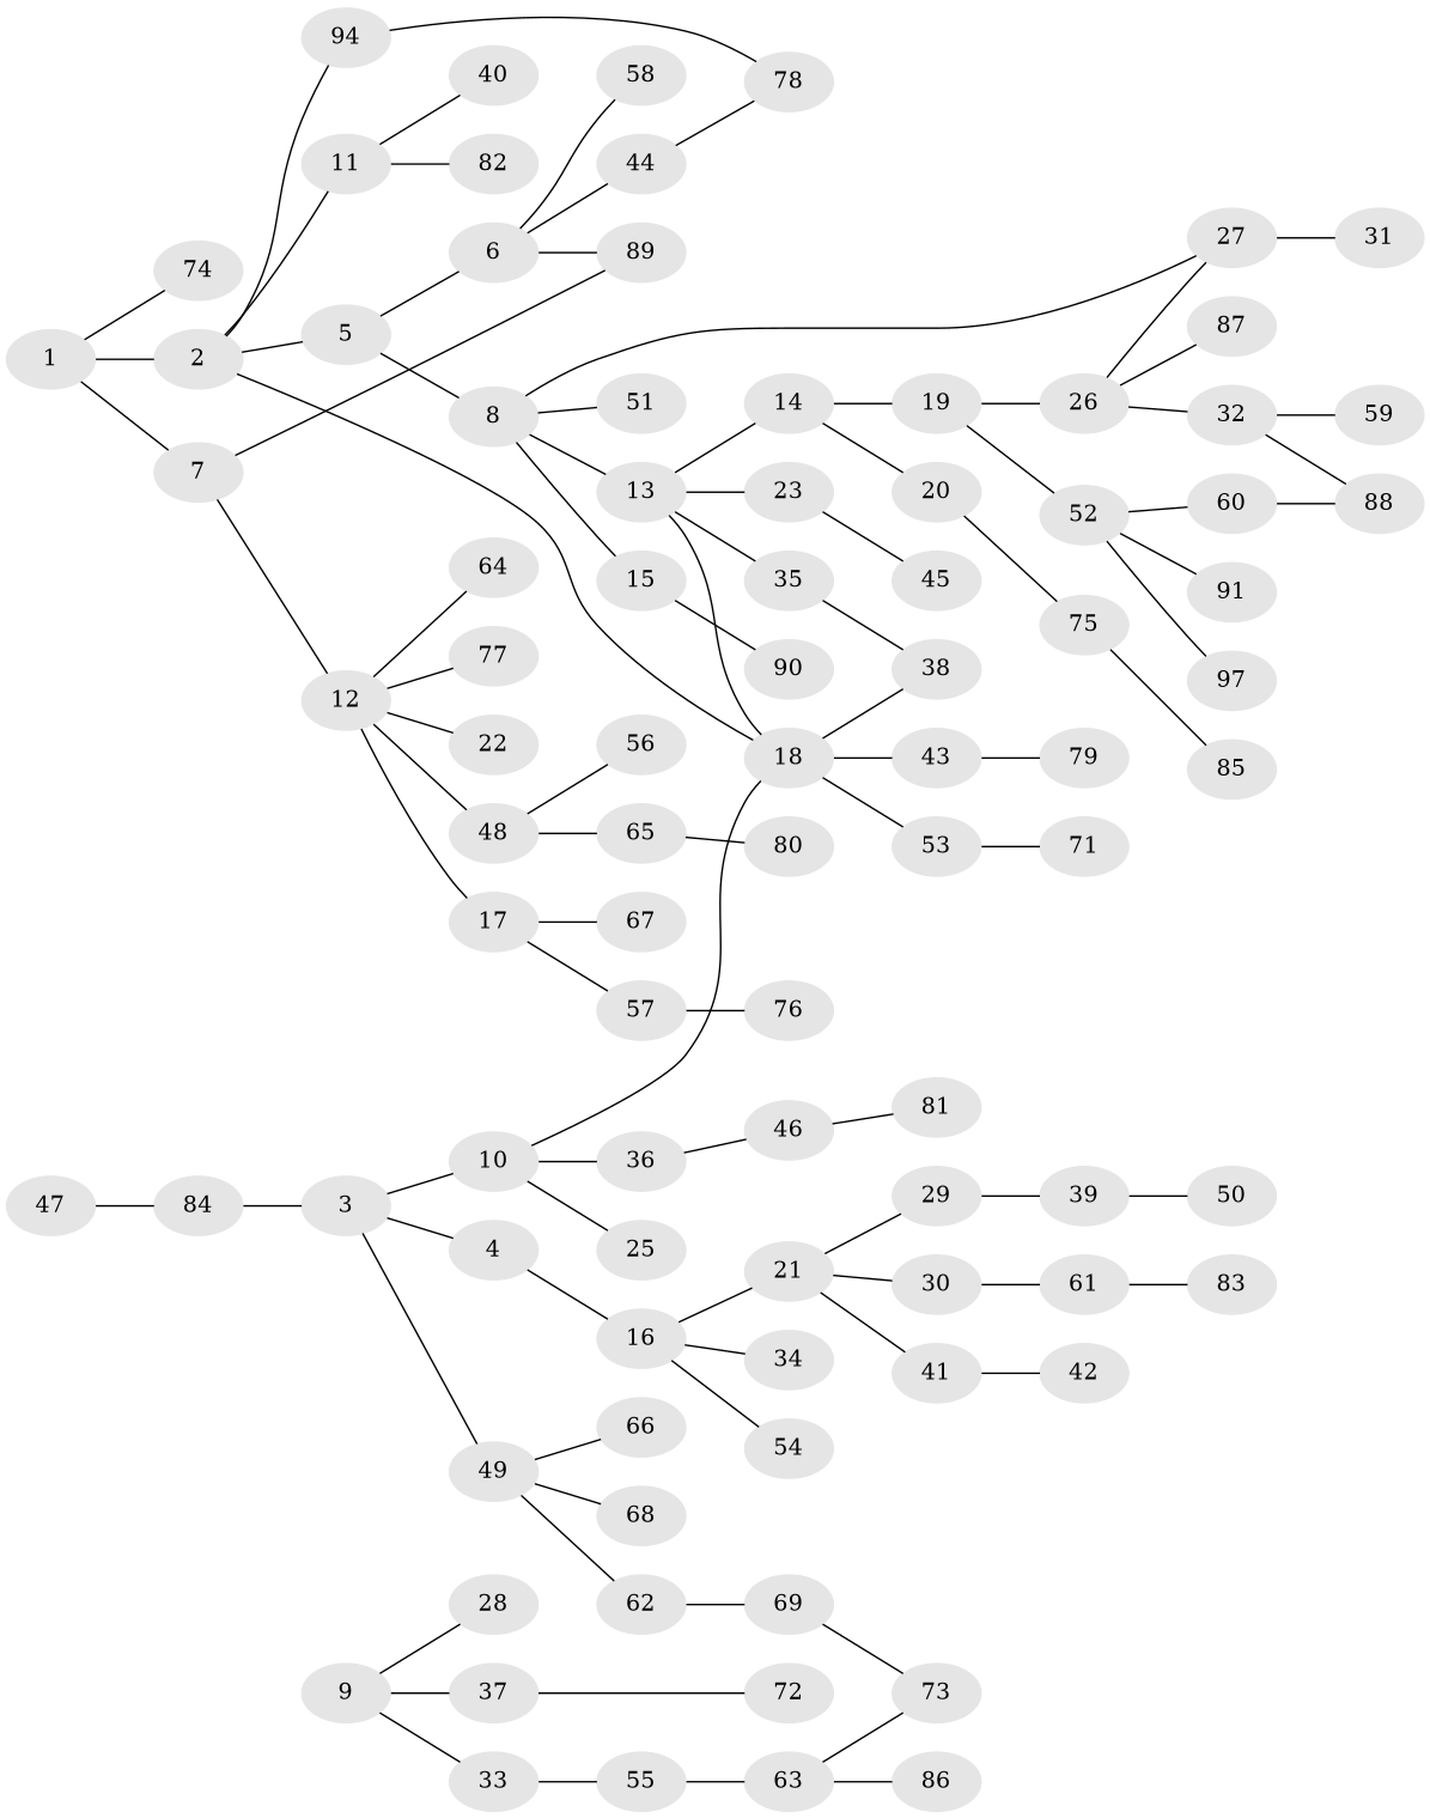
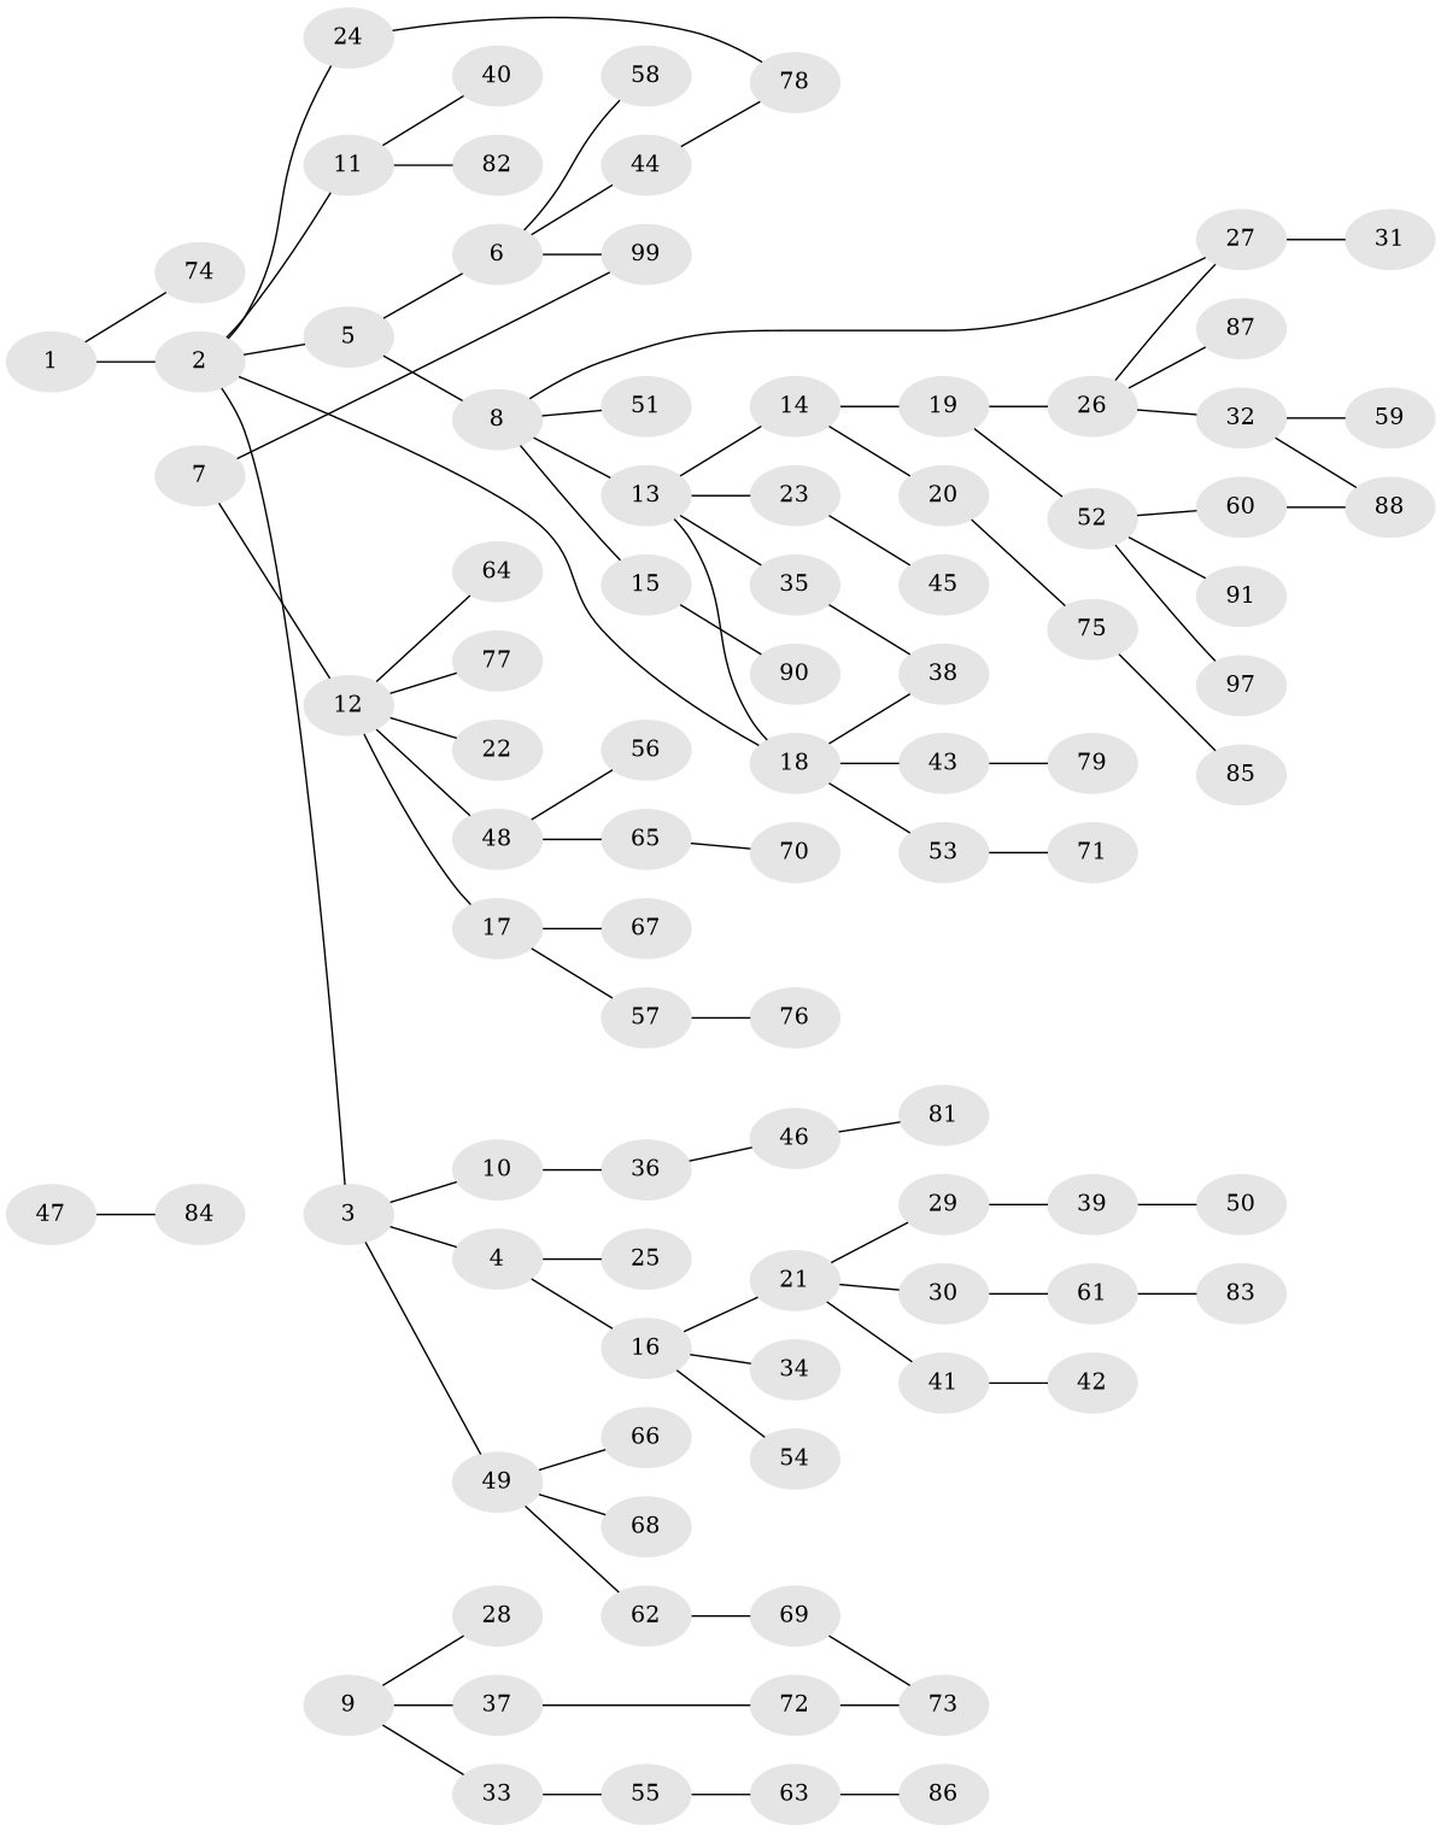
  graph {
    rankdir=LR
    node [color=gray90 style=filled]
    1
    2
    7
    74
    3
    5
    11
    18
-   24 [label=94]
-   89
+   24
+   89 [label=99]
    12
    4
    10
    49
    6
    8
    40
    82
    38
    43
    53
    78
    16
    25
    36
    62
    66
    68
    21
    34
    54
    44
    58
    13
    15
    27
    51
    9
    28
    33
    37
    17
    22
    48
    64
    77
    14
    23
    35
    90
    31
    55
    72
    46
    57
    67
    56
    65
    19
    20
    45
    26
    52
    75
    29
    30
    41
    76
    79
    71
    32
    87
    60
    91
    n75 [label=97]
    85
    39
    61
    42
    59
    88
    50
    83
    63
    81
    47
    84
-   70 [label=80]
+   70
    69
    73
    86
    1 -- 2
-   1 -- 7
    1 -- 74
-   84 -- 3
+   2 -- 3
    2 -- 5
    2 -- 11
    2 -- 18
    2 -- 24
    7 -- 89
    7 -- 12
    3 -- 4
    3 -- 10
    3 -- 49
    5 -- 6
    5 -- 8
    11 -- 40
    11 -- 82
    18 -- 38
    18 -- 43
    18 -- 53
    24 -- 78
    12 -- 17
    12 -- 22
    12 -- 48
    12 -- 64
    12 -- 77
    4 -- 16
-   10 -- 18
-   10 -- 25
+   4 -- 25
    10 -- 36
    49 -- 62
    49 -- 66
    49 -- 68
    6 -- 89
    6 -- 44
    6 -- 58
    8 -- 13
    8 -- 15
    8 -- 27
    8 -- 51
    43 -- 79
    53 -- 71
    16 -- 21
    16 -- 34
    16 -- 54
    36 -- 46
    62 -- 69
    21 -- 29
    21 -- 30
    21 -- 41
    44 -- 78
    13 -- 18
    13 -- 14
    13 -- 23
    13 -- 35
    15 -- 90
    27 -- 31
    9 -- 28
    9 -- 33
    9 -- 37
    33 -- 55
    37 -- 72
    17 -- 57
    17 -- 67
    48 -- 56
    48 -- 65
    14 -- 19
    14 -- 20
    23 -- 45
    35 -- 38
    55 -- 63
    46 -- 81
    57 -- 76
    65 -- 70
    19 -- 26
    19 -- 52
    20 -- 75
    26 -- 27
    26 -- 32
    26 -- 87
    52 -- 60
    52 -- 91
    52 -- n75
    75 -- 85
    29 -- 39
    30 -- 61
    41 -- 42
    32 -- 59
    32 -- 88
    60 -- 88
    39 -- 50
    61 -- 83
-   63 -- 73
+   72 -- 73
    63 -- 86
    47 -- 84
    69 -- 73
  }
